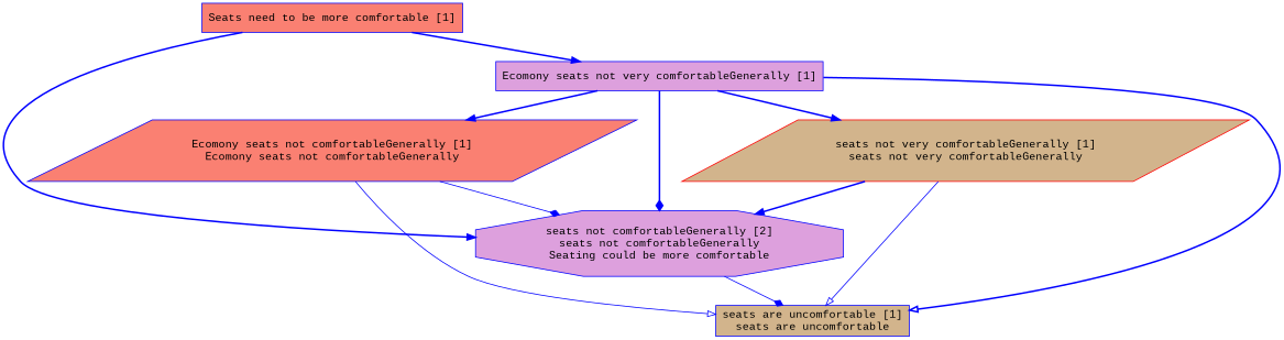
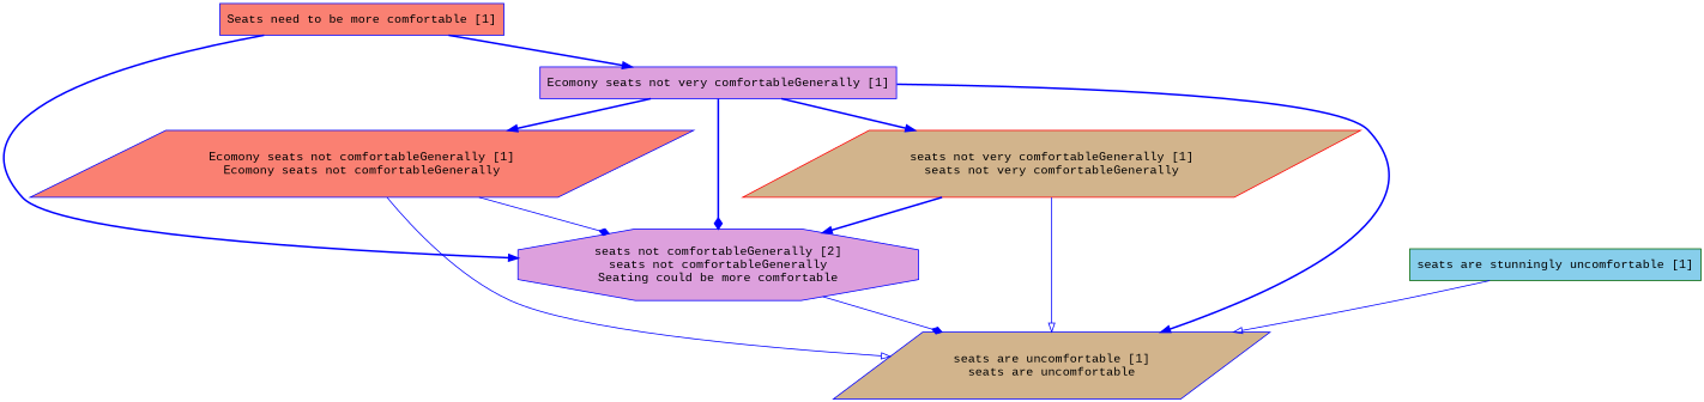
  digraph {
    fontname="Liberation Mono"
    node [color=blue fillcolor=plum fontname="Liberation Mono" shape=box style=filled]
    edge [arrowhead=normal color=blue fontname="Liberation Mono" style=bold]
    "seats not comfortableGenerally [2]\nseats not comfortableGenerally\nSeating could be more comfortable" [shape=octagon]
-   "seats are uncomfortable [1]\nseats are uncomfortable" [fillcolor=tan]
+   "seats are uncomfortable [1]\nseats are uncomfortable" [fillcolor=tan shape=parallelogram]
    "Ecomony seats not very comfortableGenerally [1]"
    "Ecomony seats not comfortableGenerally [1]\nEcomony seats not comfortableGenerally" [fillcolor=salmon shape=parallelogram]
    "seats not very comfortableGenerally [1]\nseats not very comfortableGenerally" [color=red fillcolor=tan shape=parallelogram]
    "Seats need to be more comfortable [1]" [fillcolor=salmon]
+   "seats are stunningly uncomfortable [1]" [color=darkgreen fillcolor=skyblue]
    "seats not comfortableGenerally [2]\nseats not comfortableGenerally\nSeating could be more comfortable" -> "seats are uncomfortable [1]\nseats are uncomfortable" [arrowhead=diamond style=solid]
    "Ecomony seats not very comfortableGenerally [1]" -> "seats not comfortableGenerally [2]\nseats not comfortableGenerally\nSeating could be more comfortable" [arrowhead=diamond]
-   "Ecomony seats not very comfortableGenerally [1]" -> "seats are uncomfortable [1]\nseats are uncomfortable" [arrowhead=onormal]
+   "Ecomony seats not very comfortableGenerally [1]" -> "seats are uncomfortable [1]\nseats are uncomfortable"
    "Ecomony seats not very comfortableGenerally [1]" -> "Ecomony seats not comfortableGenerally [1]\nEcomony seats not comfortableGenerally"
    "Ecomony seats not very comfortableGenerally [1]" -> "seats not very comfortableGenerally [1]\nseats not very comfortableGenerally"
    "Ecomony seats not comfortableGenerally [1]\nEcomony seats not comfortableGenerally" -> "seats not comfortableGenerally [2]\nseats not comfortableGenerally\nSeating could be more comfortable" [arrowhead=diamond style=solid]
    "Ecomony seats not comfortableGenerally [1]\nEcomony seats not comfortableGenerally" -> "seats are uncomfortable [1]\nseats are uncomfortable" [arrowhead=onormal style=solid]
    "seats not very comfortableGenerally [1]\nseats not very comfortableGenerally" -> "seats not comfortableGenerally [2]\nseats not comfortableGenerally\nSeating could be more comfortable"
    "seats not very comfortableGenerally [1]\nseats not very comfortableGenerally" -> "seats are uncomfortable [1]\nseats are uncomfortable" [arrowhead=onormal style=solid]
    "Seats need to be more comfortable [1]" -> "seats not comfortableGenerally [2]\nseats not comfortableGenerally\nSeating could be more comfortable"
    "Seats need to be more comfortable [1]" -> "Ecomony seats not very comfortableGenerally [1]"
+   "seats are stunningly uncomfortable [1]" -> "seats are uncomfortable [1]\nseats are uncomfortable" [arrowhead=onormal style=solid]
  }
